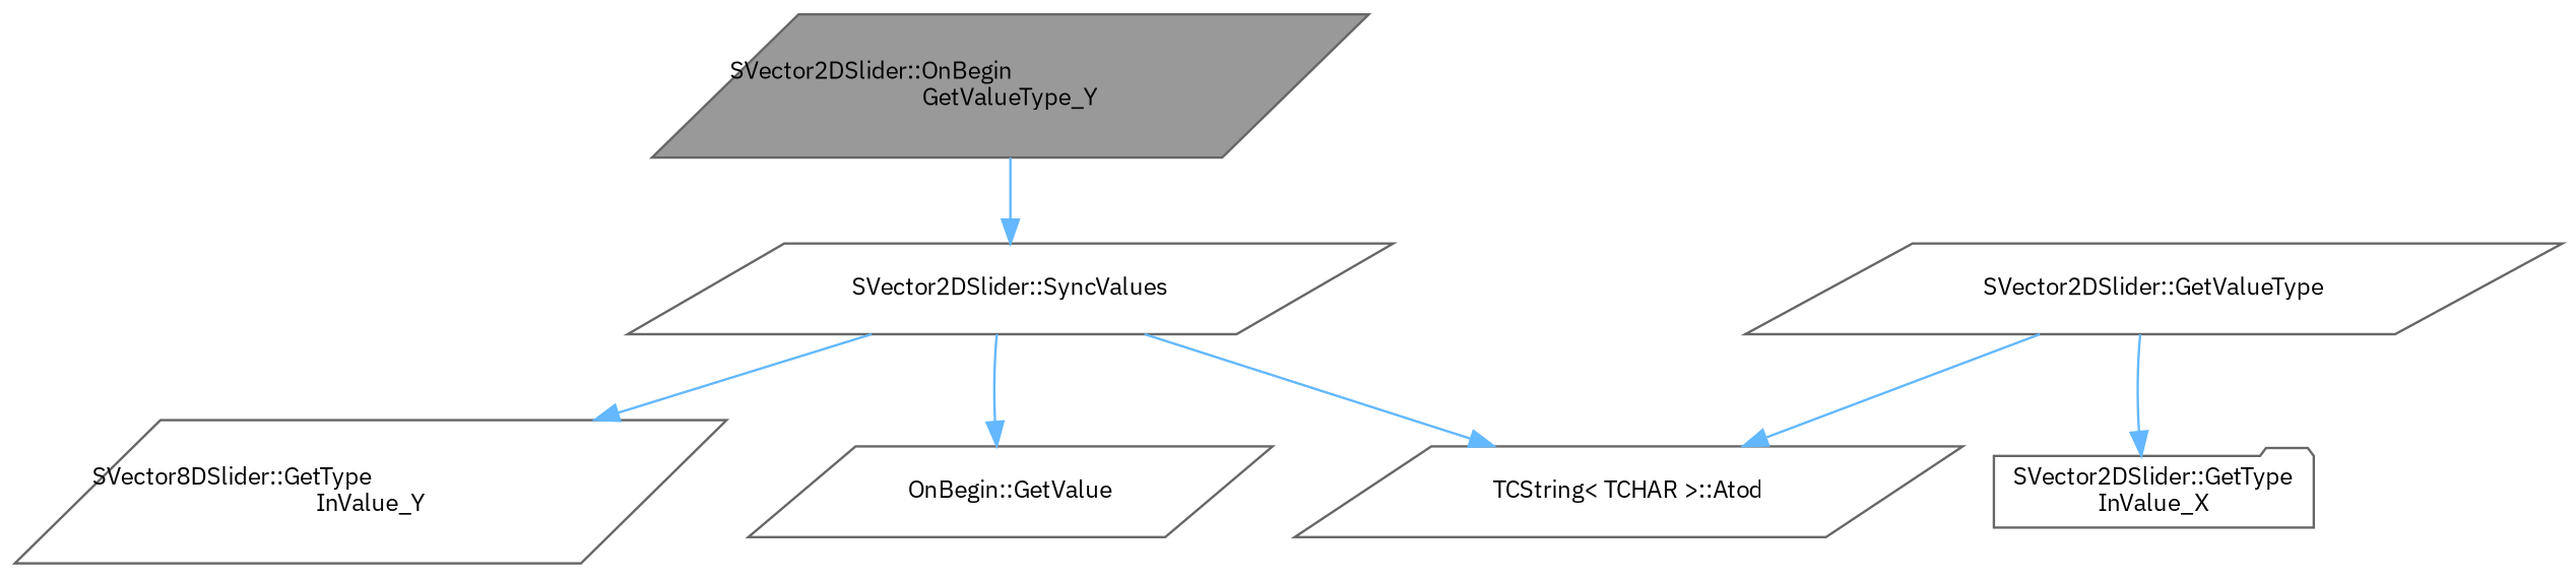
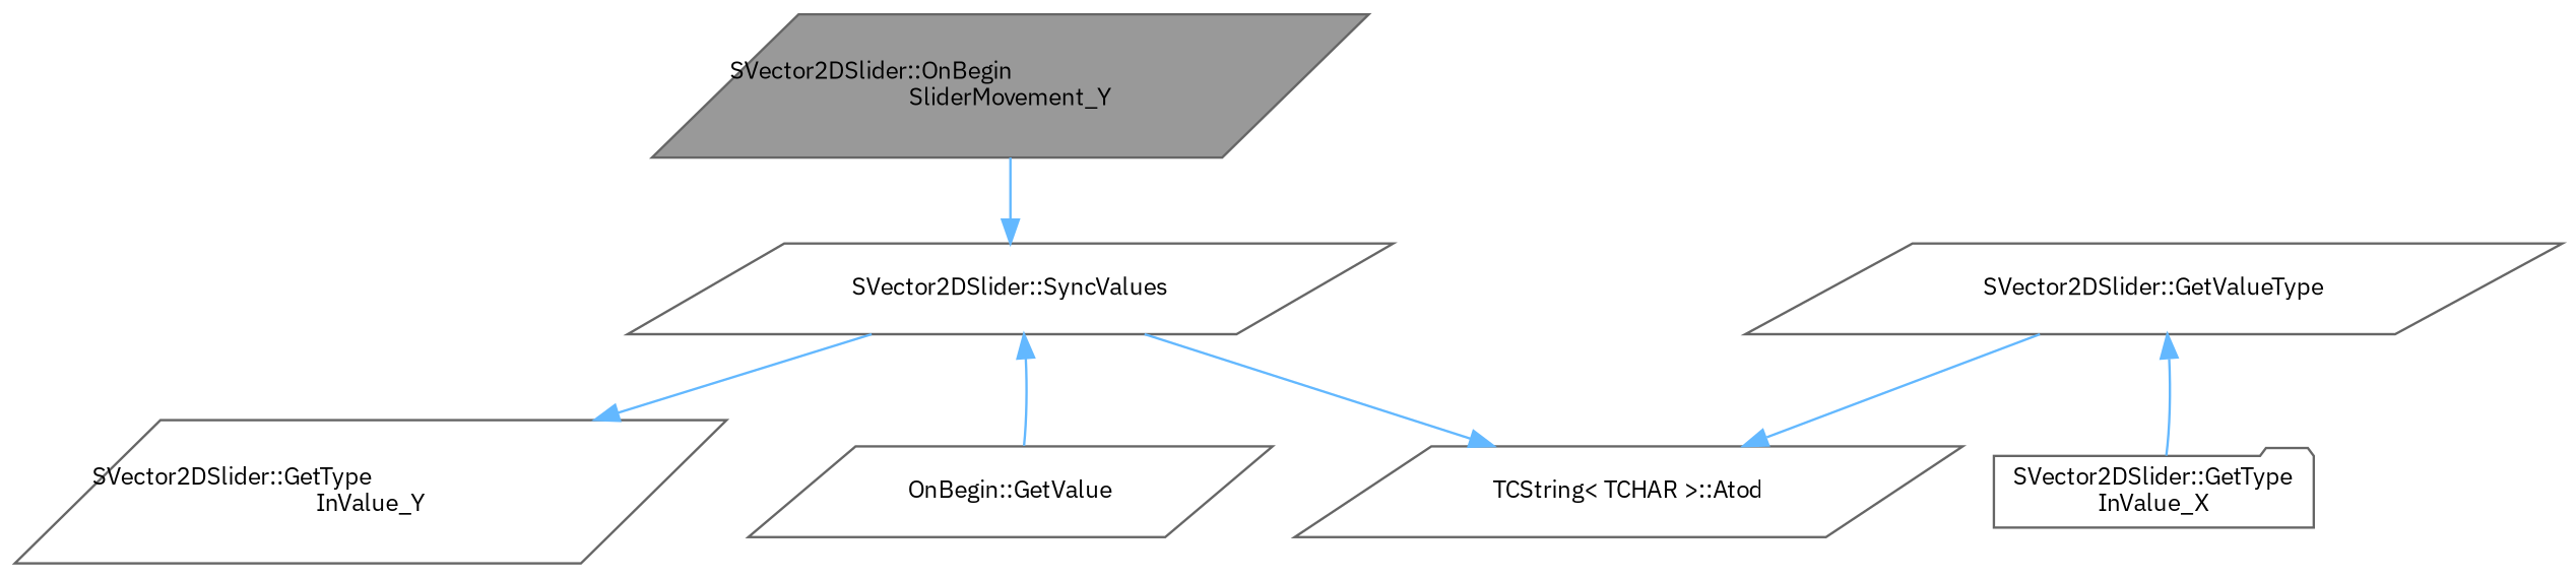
  digraph {
    fontname="IBM Plex Sans"
    rankdir=TB
    node [color=grey40 fillcolor=white fontname="IBM Plex Sans" fontsize=10 shape=parallelogram style=filled]
    edge [color=steelblue1 fontname="IBM Plex Sans" fontsize=10 labelfontname=Helvetica labelfontsize=10 style=solid]
-   n1 [color=gray40 fillcolor=grey60 fontcolor=black height=0.2 label="SVector2DSlider::OnBegin\lGetValueType_Y" width=0.4]
+   n1 [color=gray40 fillcolor=grey60 fontcolor=black height=0.2 label="SVector2DSlider::OnBegin\lSliderMovement_Y" width=0.4]
    n2 [height=0.2 label="SVector2DSlider::SyncValues" width=0.4]
-   n3 [height=0.2 label="SVector8DSlider::GetType\lInValue_Y" width=0.4]
+   n3 [height=0.2 label="SVector2DSlider::GetType\lInValue_Y" width=0.4]
    n4 [height=0.2 label="OnBegin::GetValue" width=0.4]
    n5 [height=0.2 label="TCString\< TCHAR \>::Atod" width=0.4]
    n6 [height=0.2 label="SVector2DSlider::GetType\lInValue_X" shape=folder width=0.4]
    n7 [height=0.2 label="SVector2DSlider::GetValueType" width=0.4]
    n1 -> n2
    n2 -> n3
-   n2 -> n4
+   n4 -> n2
    n2 -> n5
-   n7 -> n6
+   n6 -> n7
    n7 -> n5
  }
